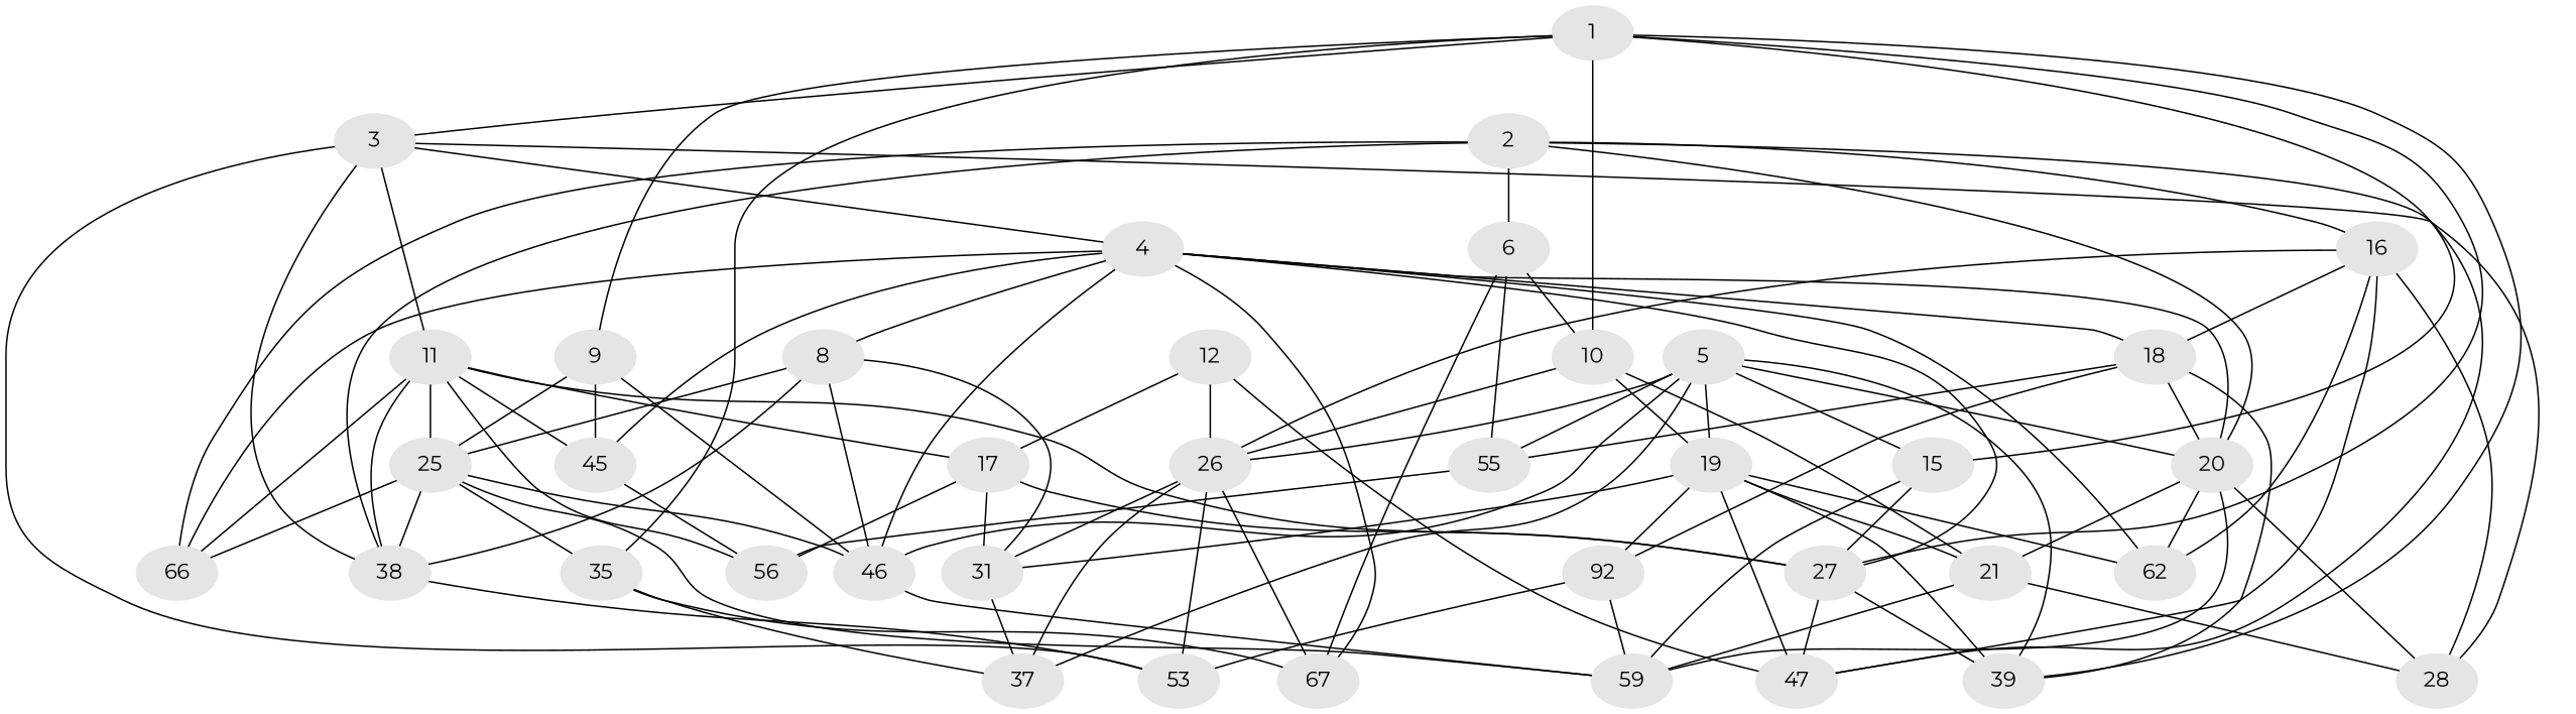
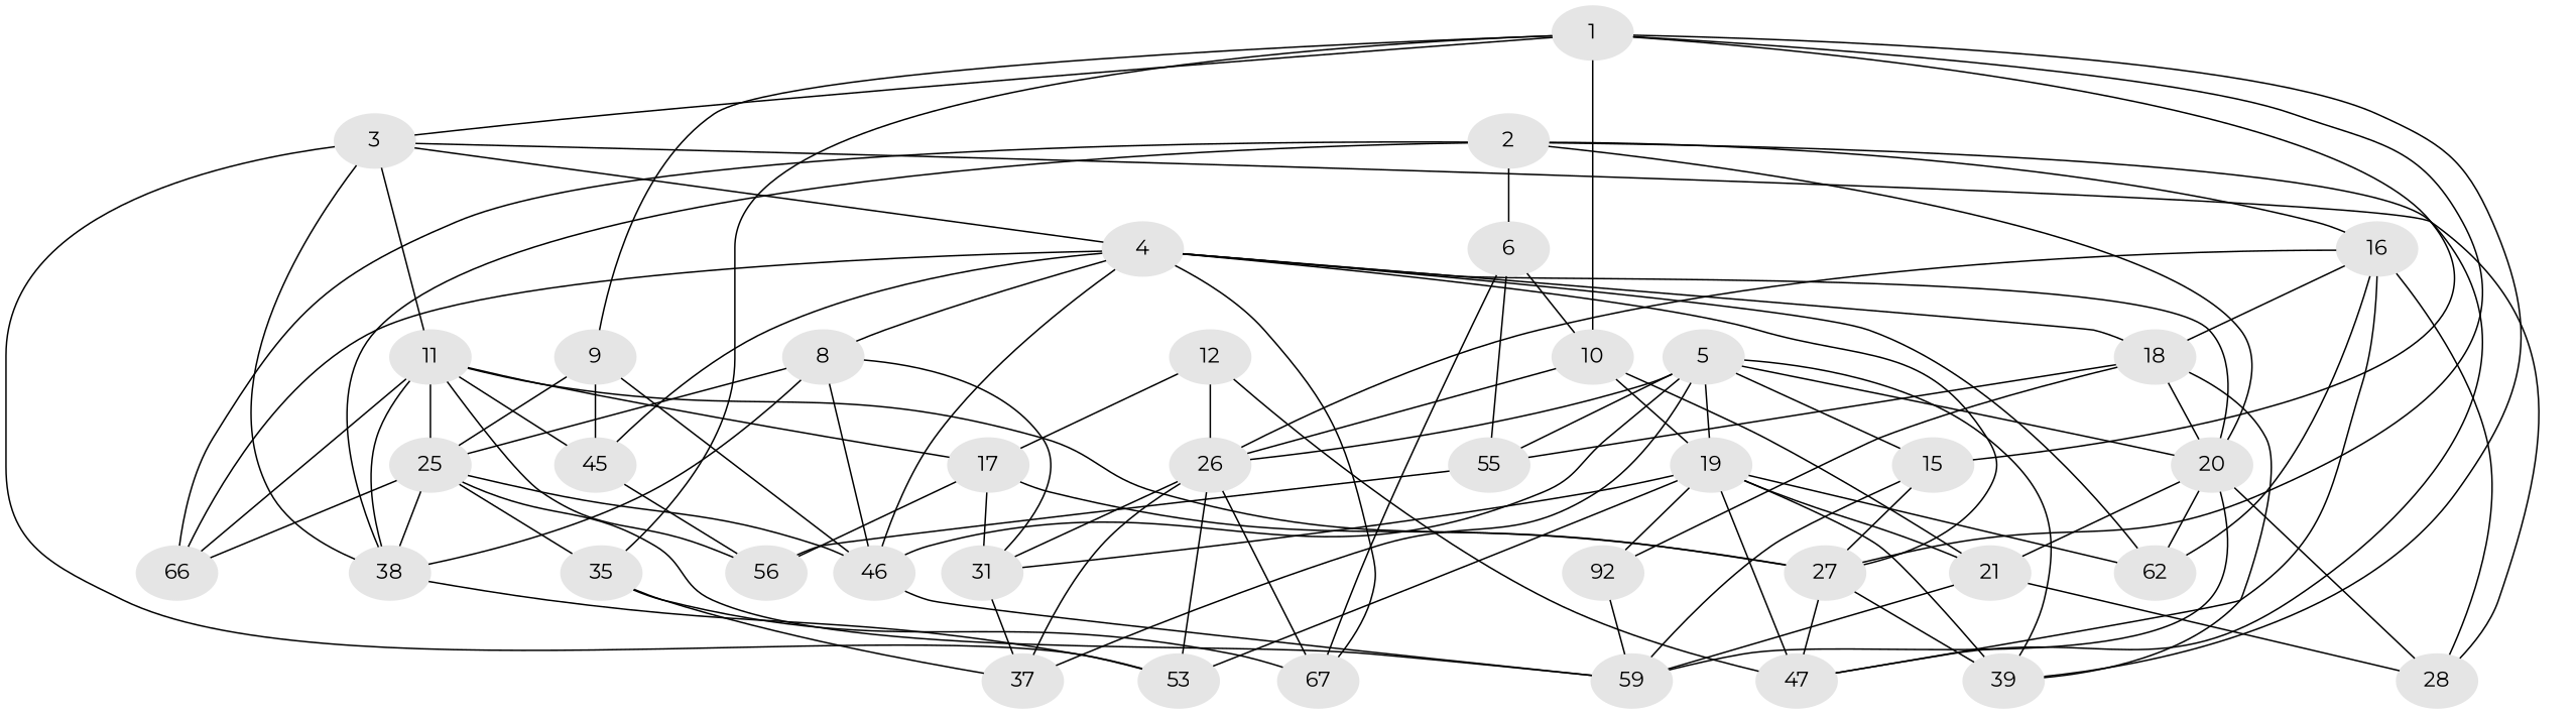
  graph {
    fontname=Montserrat
    node [color=gray90 fontname=Montserrat style=filled]
    edge [fontname=Montserrat]
    1 [super="+42+75"]
    3 [super="+33"]
    9
    10 [super="+14"]
    15
    27 [super="+64+29"]
    35
    39 [super="+65"]
    38 [super="+44"]
    4 [super="+61+43+46"]
    11 [super="+13+30+41"]
    28
    53
    45
    n15 [label=46 super="+58"]
    25 [super="+60+40"]
    19 [super="+51+36"]
    26 [super="+57+34"]
    21 [super="+32"]
    59 [super="+70"]
    47 [super="+63"]
    67
    37
    2 [super="+50"]
    6
    16 [super="+48"]
    20 [super="+69+71"]
    66
    55
    18 [super="+23"]
    62
    8 [super="+24"]
    17 [super="+54"]
    56
    31 [super="+68"]
    n36 [label=92]
    5 [super="+7"]
    12
    1 -- 3
    1 -- 9
    1 -- 10 [weight=2]
    1 -- 15
    1 -- 27
    1 -- 35
    1 -- 39
    3 -- 38
    3 -- 4
    3 -- 11
    3 -- 28
    3 -- 53
    9 -- 45
    9 -- n15
    9 -- 25
    10 -- 19
    10 -- 26
    10 -- 21
    15 -- 27
    15 -- 59
    27 -- 39
    27 -- 47
    35 -- 67
    35 -- 37
    38 -- 53
    4 -- 27 [weight=2]
    4 -- 45
    4 -- n15
    4 -- 67
    4 -- 20
    4 -- 66
    4 -- 18
    4 -- 62
    4 -- 8 [weight=2]
    11 -- 27
    11 -- 38
    11 -- 45
    11 -- 25 [weight=3]
    11 -- 66
    11 -- 17
    11 -- 56
    45 -- 56
    n15 -- 59
    25 -- 35
    25 -- 38
    25 -- n15
    25 -- 59
    25 -- 66
    19 -- 39 [weight=2]
-   n36 -- 53
+   19 -- 53
    19 -- 21 [weight=2]
    19 -- 47
    19 -- 62
    19 -- 31
    19 -- n36 [weight=2]
    26 -- 53
    26 -- 67
    26 -- 37
    26 -- 31
    21 -- 28
    21 -- 59
    2 -- 38
    2 -- 47
    2 -- 6
    2 -- 16
    2 -- 20
    2 -- 66
    6 -- 10
    6 -- 67
    6 -- 55
    16 -- 28
    16 -- 26
    16 -- 47
    16 -- 18
    16 -- 62
    20 -- 28
    20 -- 21
    20 -- 59
    20 -- 62
    55 -- 56
    18 -- 39
    18 -- 20
    18 -- 55
    18 -- n36
    8 -- 38
    8 -- n15
    8 -- 25
    8 -- 31
    17 -- 27
    17 -- 56
    17 -- 31 [weight=2]
    31 -- 37
    n36 -- 59
    5 -- 15
    5 -- 39
    5 -- n15
    5 -- 19
    5 -- 26
    5 -- 37
    5 -- 20
    5 -- 55
    12 -- 26
    12 -- 47 [weight=2]
    12 -- 17
  }
